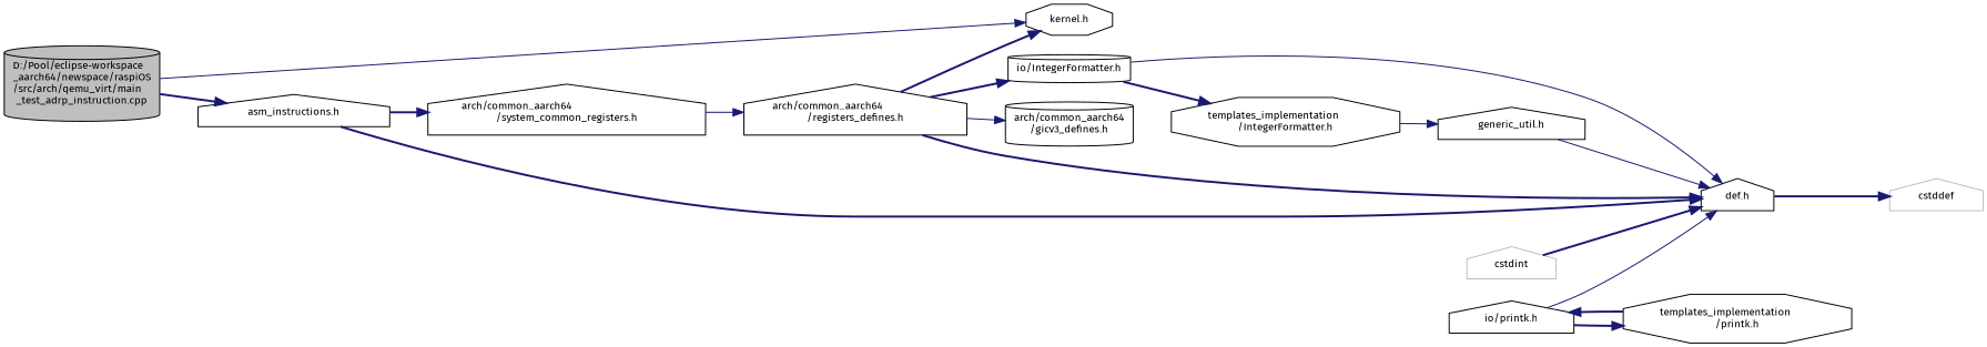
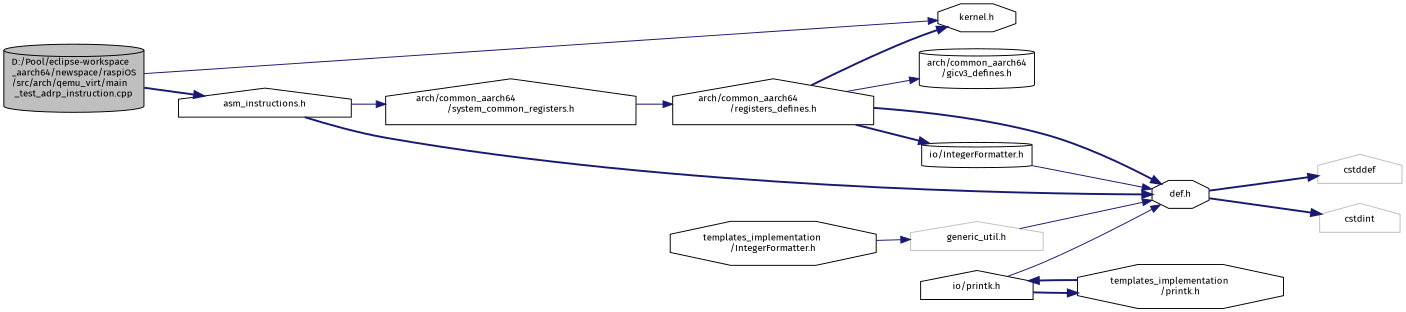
  digraph {
    fontname="Fira Sans"
    rankdir=LR
    node [color=black fillcolor=white fontname="Fira Sans" fontsize=10 shape=house style=filled]
    edge [color=midnightblue fontname="Fira Sans" fontsize=10 labelfontname=Helvetica labelfontsize=10 style=bold]
    n1 [fillcolor=grey75 fontcolor=black height=0.2 label="D:/Pool/eclipse-workspace\l_aarch64/newspace/raspiOS\l/src/arch/qemu_virt/main\l_test_adrp_instruction.cpp" shape=cylinder width=0.4]
    n2 [height=0.2 label="kernel.h" shape=octagon width=0.4]
    n3 [height=0.2 label="asm_instructions.h" width=0.4]
-   n4 [height=0.2 label="def.h" width=0.4]
+   n4 [height=0.2 label="def.h" shape=octagon width=0.4]
    n5 [height=0.2 label="arch/common_aarch64\l/system_common_registers.h" width=0.4]
    n6 [color=grey75 height=0.2 label=cstddef width=0.4]
    n7 [color=grey75 height=0.2 label=cstdint width=0.4]
    n8 [height=0.2 label="arch/common_aarch64\l/registers_defines.h" width=0.4]
    n9 [height=0.2 label="io/IntegerFormatter.h" shape=cylinder width=0.4]
    n10 [height=0.2 label="arch/common_aarch64\l/gicv3_defines.h" shape=cylinder width=0.4]
    n11 [height=0.2 label="templates_implementation\l/IntegerFormatter.h" shape=octagon width=0.4]
-   n12 [height=0.2 label="generic_util.h" width=0.4]
+   n12 [color=grey75 height=0.2 label="generic_util.h" width=0.4]
    n13 [height=0.2 label="io/printk.h" width=0.4]
    n14 [height=0.2 label="templates_implementation\l/printk.h" shape=octagon width=0.4]
    n1 -> n2 [style=solid]
    n1 -> n3
    n3 -> n4
-   n3 -> n5
+   n3 -> n5 [style=solid]
    n4 -> n6
-   n7 -> n4
+   n4 -> n7
    n5 -> n8 [style=solid]
    n8 -> n2
    n8 -> n4
    n8 -> n9
    n8 -> n10 [style=solid]
    n9 -> n4 [style=solid]
-   n9 -> n11
    n11 -> n12 [style=solid]
    n12 -> n4 [style=solid]
    n13 -> n4 [style=solid]
    n13 -> n14
    n14 -> n13
  }
